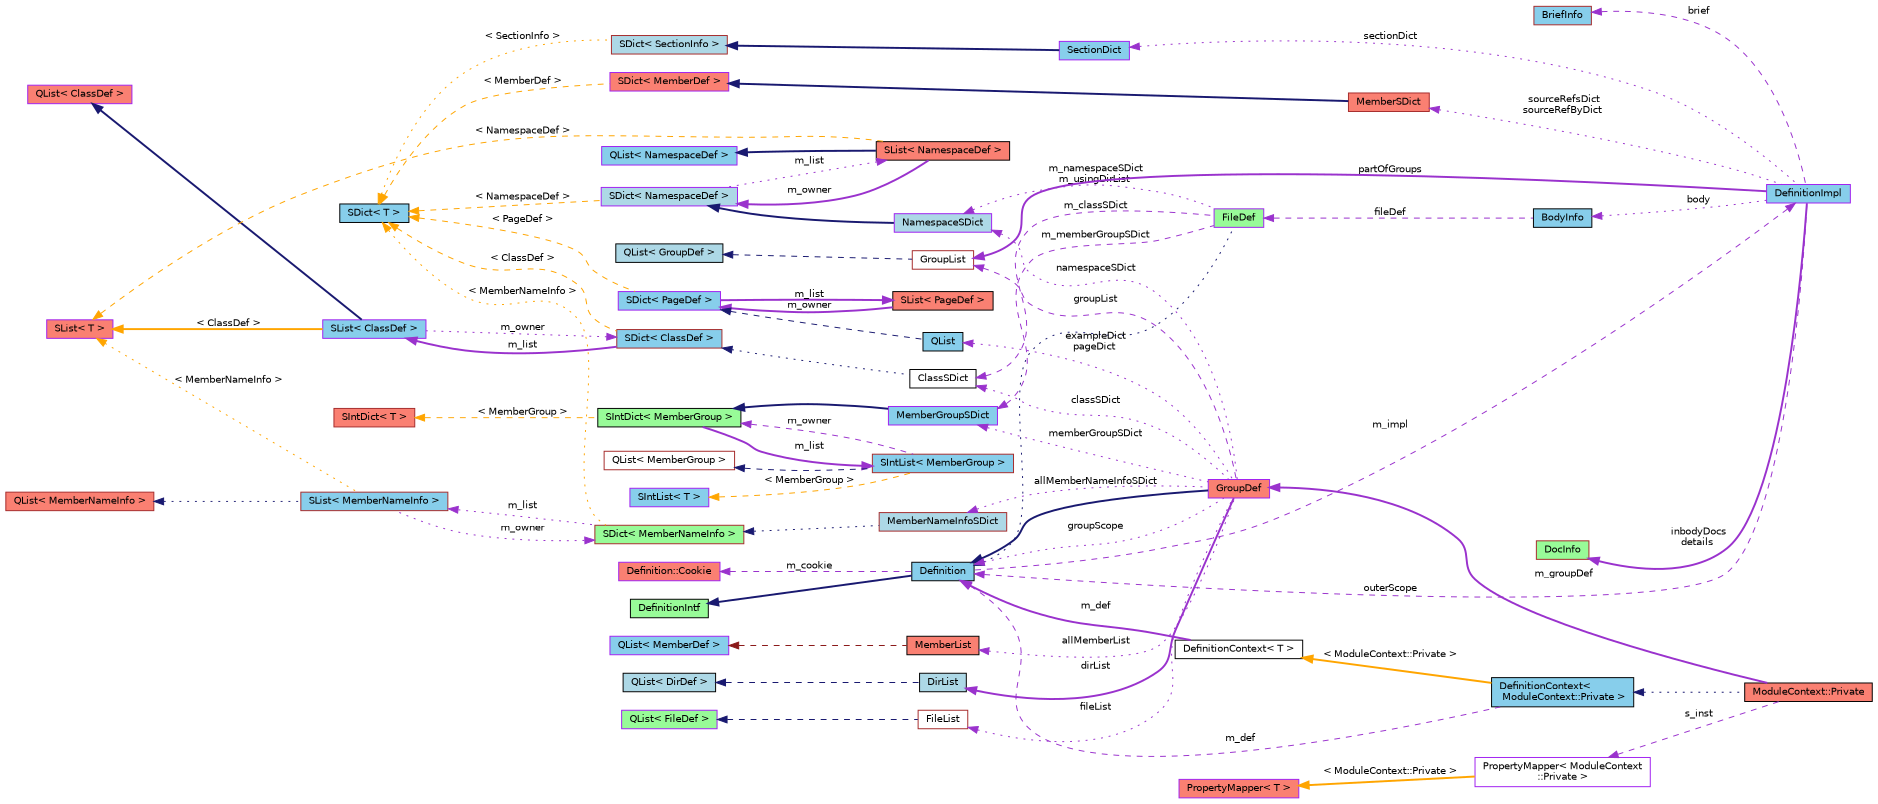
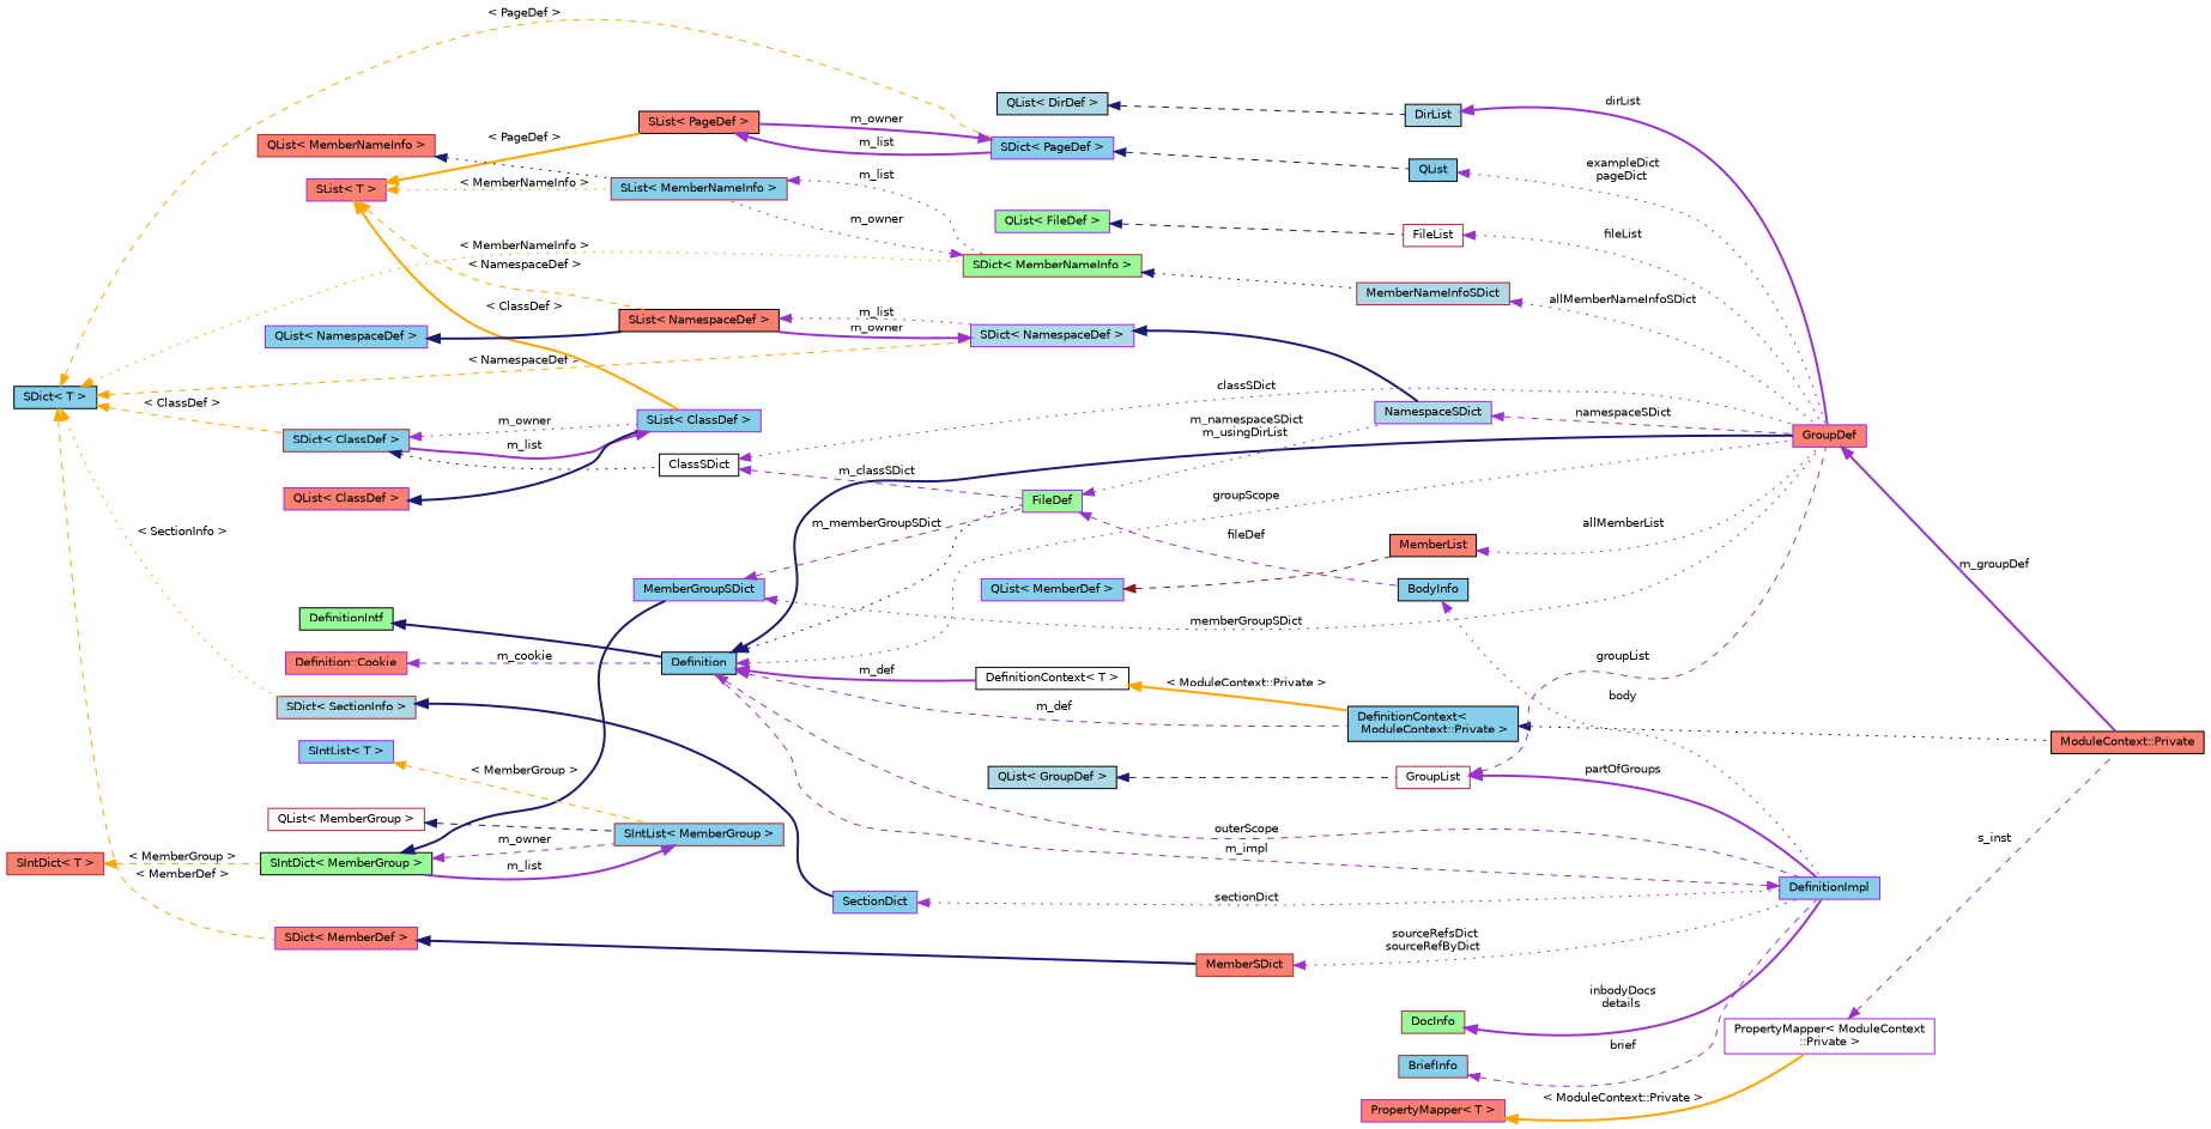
  digraph {
    rankdir=LR
    node [color=purple fillcolor=skyblue fontname=Helvetica fontsize=10 shape=record style=filled]
    edge [color=darkorchid3 dir=back fontname=Helvetica fontsize=10 labelfontname=Helvetica labelfontsize=10 style=dashed]
    n1 [color=black fillcolor=salmon fontcolor=black height=0.2 label="ModuleContext::Private" width=0.4]
    n2 [color=black height=0.2 label="DefinitionContext\<\l ModuleContext::Private \>" width=0.4]
    n3 [color=black height=0.2 label=Definition width=0.4]
    n4 [height=0.2 label=DefinitionImpl width=0.4]
    n5 [fillcolor=palegreen height=0.2 label=FileDef width=0.4]
    n6 [color=black fillcolor=white height=0.2 label="DefinitionContext\< T \>" width=0.4]
    n7 [fillcolor=salmon height=0.2 label=GroupDef width=0.4]
    n8 [color=black height=0.2 label=BodyInfo width=0.4]
    n9 [color=black fillcolor=palegreen height=0.2 label=DefinitionIntf width=0.4]
    n10 [fillcolor=salmon height=0.2 label="Definition::Cookie" width=0.4]
    n11 [height=0.2 label=SectionDict width=0.4]
    n12 [color=brown fillcolor=lightblue height=0.2 label="SDict\< SectionInfo \>" width=0.4]
    n13 [color=black height=0.2 label="SDict\< T \>" width=0.4]
    n14 [color=brown height=0.2 label="SDict\< ClassDef \>" width=0.4]
    n15 [fillcolor=lightblue height=0.2 label="SDict\< NamespaceDef \>" width=0.4]
    n16 [fillcolor=salmon height=0.2 label="SDict\< MemberDef \>" width=0.4]
    n17 [color=brown fillcolor=palegreen height=0.2 label="SDict\< MemberNameInfo \>" width=0.4]
    n18 [height=0.2 label="SDict\< PageDef \>" width=0.4]
    n19 [color=black fillcolor=white height=0.2 label=ClassSDict width=0.4]
    n20 [height=0.2 label="SList\< ClassDef \>" width=0.4]
    n21 [color=black fillcolor=salmon height=0.2 label="SList\< NamespaceDef \>" width=0.4]
    n22 [fillcolor=lightblue height=0.2 label=NamespaceSDict width=0.4]
    n23 [color=brown fillcolor=salmon height=0.2 label=MemberSDict width=0.4]
    n24 [color=brown height=0.2 label="SList\< MemberNameInfo \>" width=0.4]
    n25 [color=brown fillcolor=lightblue height=0.2 label=MemberNameInfoSDict width=0.4]
    n26 [color=black fillcolor=salmon height=0.2 label="SList\< PageDef \>" width=0.4]
    n27 [color=black height=0.2 label=QList width=0.4]
    n28 [fillcolor=salmon height=0.2 label="QList\< ClassDef \>" width=0.4]
    n29 [fillcolor=salmon height=0.2 label="SList\< T \>" width=0.4]
    n30 [height=0.2 label=MemberGroupSDict width=0.4]
    n31 [color=black fillcolor=palegreen height=0.2 label="SIntDict\< MemberGroup \>" width=0.4]
    n32 [color=brown height=0.2 label="SIntList\< MemberGroup \>" width=0.4]
    n33 [color=brown fillcolor=white height=0.2 label="QList\< MemberGroup \>" width=0.4]
    n34 [height=0.2 label="SIntList\< T \>" width=0.4]
    n35 [color=brown fillcolor=salmon height=0.2 label="SIntDict\< T \>" width=0.4]
    n36 [height=0.2 label="QList\< NamespaceDef \>" width=0.4]
    n37 [color=brown fillcolor=white height=0.2 label=GroupList width=0.4]
    n38 [color=black fillcolor=lightblue height=0.2 label="QList\< GroupDef \>" width=0.4]
    n39 [color=brown fillcolor=palegreen height=0.2 label=DocInfo width=0.4]
    n40 [color=brown height=0.2 label=BriefInfo width=0.4]
    n41 [color=brown fillcolor=salmon height=0.2 label="QList\< MemberNameInfo \>" width=0.4]
    n42 [color=black fillcolor=salmon height=0.2 label=MemberList width=0.4]
    n43 [height=0.2 label="QList\< MemberDef \>" width=0.4]
    n44 [color=black fillcolor=lightblue height=0.2 label=DirList width=0.4]
    n45 [color=black fillcolor=lightblue height=0.2 label="QList\< DirDef \>" width=0.4]
    n46 [color=brown fillcolor=white height=0.2 label=FileList width=0.4]
    n47 [fillcolor=palegreen height=0.2 label="QList\< FileDef \>" width=0.4]
    n48 [fillcolor=white height=0.2 label="PropertyMapper\< ModuleContext\l::Private \>" width=0.4]
    n49 [fillcolor=salmon height=0.2 label="PropertyMapper\< T \>" width=0.4]
    n2 -> n1 [color=midnightblue style=dotted]
    n3 -> n2 [label=" m_def"]
    n3 -> n4 [label=" outerScope"]
    n3 -> n5 [color=midnightblue style=dotted]
    n3 -> n6 [label=" m_def" style=bold]
    n3 -> n7 [color=midnightblue style=bold]
    n3 -> n7 [label=" groupScope" style=dotted]
    n4 -> n3 [label=" m_impl"]
    n5 -> n8 [label=" fileDef"]
    n6 -> n2 [color=orange label=" \< ModuleContext::Private \>" style=bold]
    n7 -> n1 [label=" m_groupDef" style=bold]
    n8 -> n4 [label=" body" style=dotted]
    n9 -> n3 [color=midnightblue style=bold]
    n10 -> n3 [label=" m_cookie"]
    n11 -> n4 [label=" sectionDict" style=dotted]
    n12 -> n11 [color=midnightblue style=bold]
    n13 -> n12 [color=orange label=" \< SectionInfo \>" style=dotted]
    n13 -> n14 [color=orange label=" \< ClassDef \>"]
    n13 -> n15 [color=orange label=" \< NamespaceDef \>"]
    n13 -> n16 [color=orange label=" \< MemberDef \>"]
    n13 -> n17 [color=orange label=" \< MemberNameInfo \>" style=dotted]
    n13 -> n18 [color=orange label=" \< PageDef \>"]
    n14 -> n19 [color=midnightblue style=dotted]
    n14 -> n20 [label=" m_owner" style=dotted]
    n15 -> n21 [label=" m_owner" style=bold]
    n15 -> n22 [color=midnightblue style=bold]
    n16 -> n23 [color=midnightblue style=bold]
    n17 -> n24 [label=" m_owner" style=dotted]
    n17 -> n25 [color=midnightblue style=dotted]
    n18 -> n26 [label=" m_owner" style=bold]
    n18 -> n27 [color=midnightblue]
    n19 -> n5 [label=" m_classSDict"]
    n19 -> n7 [label=" classSDict" style=dotted]
    n20 -> n14 [label=" m_list" style=bold]
    n21 -> n15 [label=" m_list" style=dotted]
-   n22 -> n5 [label=" m_namespaceSDict\nm_usingDirList" style=dotted]
-   n22 -> n7 [label=" namespaceSDict" style=dotted]
+   n5 -> n22 [label=" m_namespaceSDict\nm_usingDirList" style=dotted]
+   n22 -> n7 [label=" namespaceSDict"]
    n23 -> n4 [label=" sourceRefsDict\nsourceRefByDict" style=dotted]
    n24 -> n17 [label=" m_list" style=dotted]
    n25 -> n7 [label=" allMemberNameInfoSDict" style=dotted]
    n26 -> n18 [label=" m_list" style=bold]
    n27 -> n7 [label=" exampleDict\npageDict" style=dotted]
    n28 -> n20 [color=midnightblue style=bold]
    n29 -> n20 [color=orange label=" \< ClassDef \>" style=bold]
    n29 -> n21 [color=orange label=" \< NamespaceDef \>"]
    n29 -> n24 [color=orange label=" \< MemberNameInfo \>" style=dotted]
+   n29 -> n26 [color=orange label=" \< PageDef \>" style=bold]
    n30 -> n5 [label=" m_memberGroupSDict"]
    n30 -> n7 [label=" memberGroupSDict" style=dotted]
    n31 -> n30 [color=midnightblue style=bold]
    n31 -> n32 [label=" m_owner"]
    n32 -> n31 [label=" m_list" style=bold]
    n33 -> n32 [color=midnightblue]
    n34 -> n32 [color=orange label=" \< MemberGroup \>"]
    n35 -> n31 [color=orange label=" \< MemberGroup \>"]
    n36 -> n21 [color=midnightblue style=bold]
    n37 -> n4 [label=" partOfGroups" style=bold]
    n37 -> n7 [label=" groupList"]
    n38 -> n37 [color=midnightblue]
    n39 -> n4 [label=" inbodyDocs\ndetails" style=bold]
    n40 -> n4 [label=" brief"]
    n41 -> n24 [color=midnightblue style=dotted]
    n42 -> n7 [label=" allMemberList" style=dotted]
    n43 -> n42 [color=firebrick4]
    n44 -> n7 [label=" dirList" style=bold]
    n45 -> n44 [color=midnightblue]
    n46 -> n7 [label=" fileList" style=dotted]
    n47 -> n46 [color=midnightblue]
    n48 -> n1 [label=" s_inst"]
    n49 -> n48 [color=orange label=" \< ModuleContext::Private \>" style=bold]
  }
